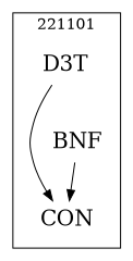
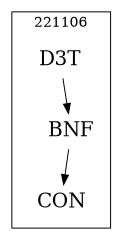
  strict digraph {
    node [fontsize=20 shape=plaintext]
    n1 [label=CON]
    n2 [label=BNF]
    n3 [label=D3T]
    subgraph cluster_1 {
-     label=221101
+     label=221106
      labeldoc=t
      n1
      n2
      n3
    }
    n2 -> n1
-   n3 -> n1
+   n3 -> n2
  }
